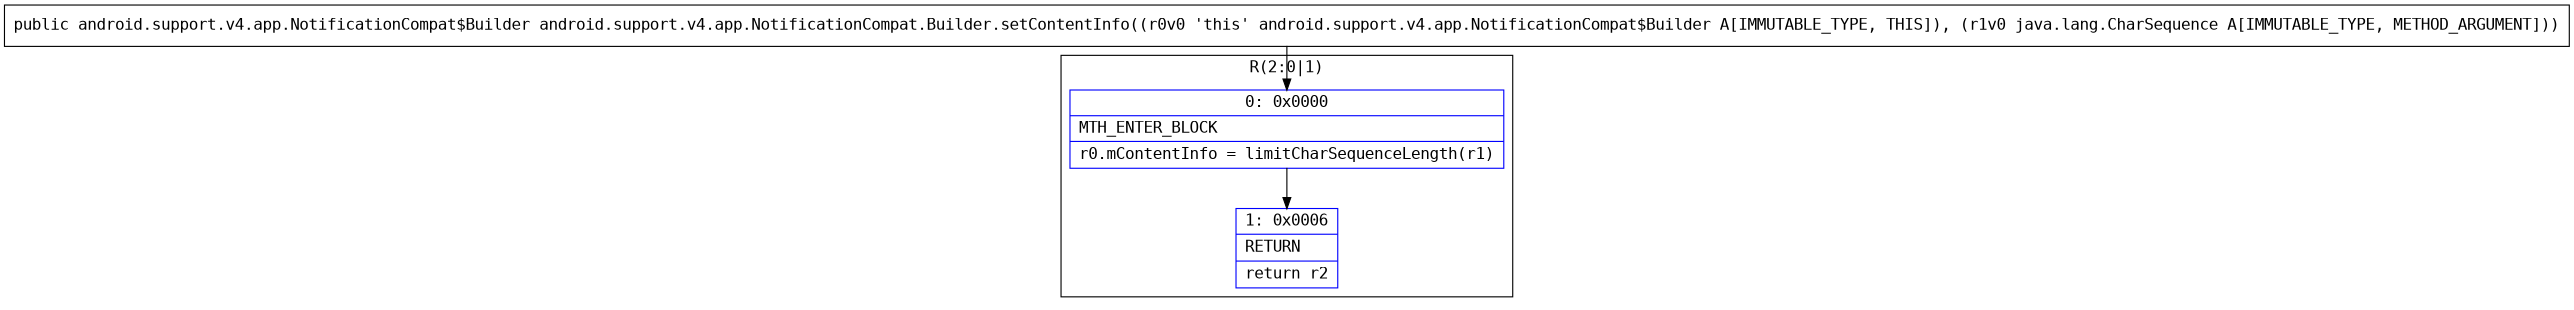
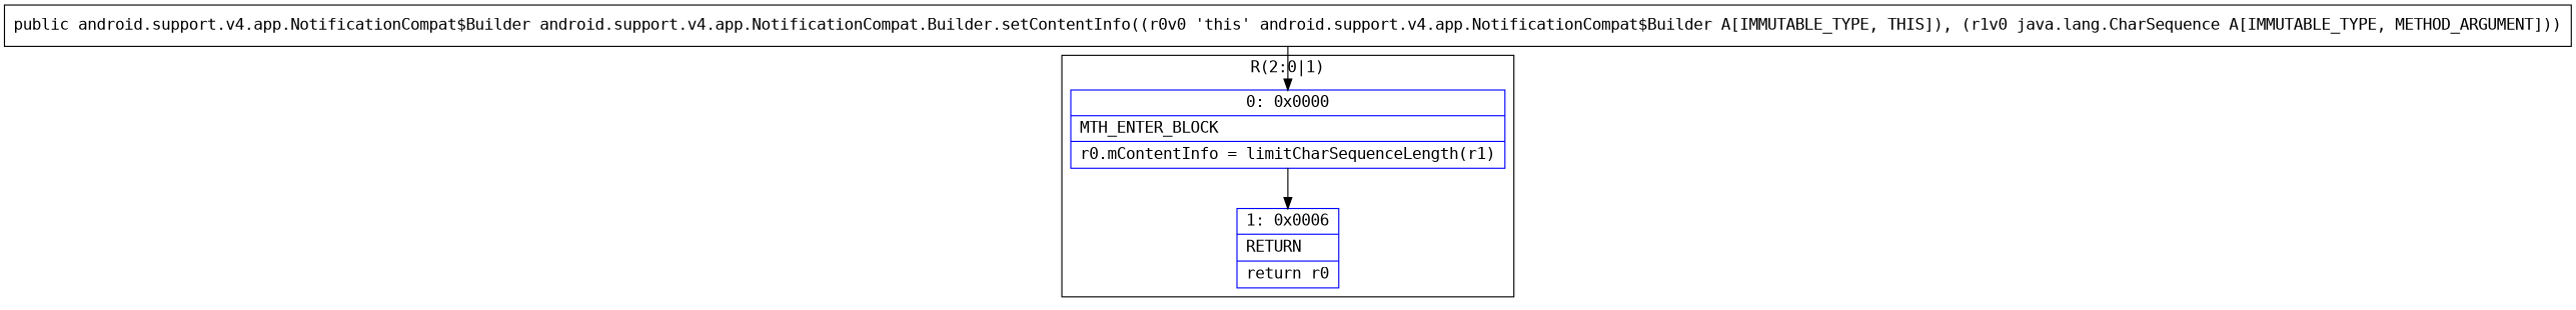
  digraph {
    fontname="DejaVu Sans Mono"
    node [color=blue shape=record fontname="DejaVu Sans Mono"]
    edge [fontname="DejaVu Sans Mono"]
    n1 [label="{0\:\ 0x0000|MTH_ENTER_BLOCK\l|r0.mContentInfo = limitCharSequenceLength(r1)\l}"]
-   n2 [label="{1\:\ 0x0006|RETURN\l|return r2\l}"]
+   n2 [label="{1\:\ 0x0006|RETURN\l|return r0\l}"]
    n3 [label="{public android.support.v4.app.NotificationCompat$Builder android.support.v4.app.NotificationCompat.Builder.setContentInfo((r0v0 'this' android.support.v4.app.NotificationCompat$Builder A[IMMUTABLE_TYPE, THIS]), (r1v0 java.lang.CharSequence A[IMMUTABLE_TYPE, METHOD_ARGUMENT])) }" color=""]
    subgraph cluster_1 {
      label="R(2:0|1)"
      n1
      n2
    }
    n1 -> n2
    n3 -> n1
  }
